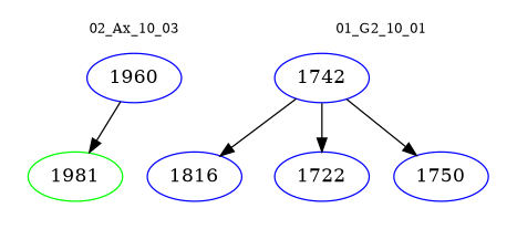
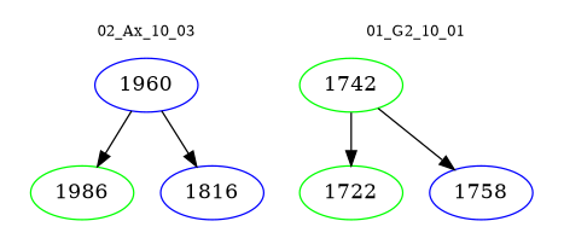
  digraph {
    node [color=blue]
    edge [color=black]
    n1 [label=1960]
    n2 [label=1816]
-   n3 [color=green label=1981]
-   n4 [label=1742]
-   n5 [label=1722]
-   n6 [label=1750]
+   n3 [color=green label=1986]
+   n4 [color=green label=1742]
+   n5 [color=green label=1722]
+   n6 [label=1758]
    subgraph cluster_1 {
      color=white
      fontsize=10
      label="02_Ax_10_03"
      n1
      n2
      n3
    }
    subgraph cluster_2 {
      color=white
      fontsize=10
      label="01_G2_10_01"
      n4
      n5
      n6
    }
-   n4 -> n2
+   n1 -> n2
    n1 -> n3
    n4 -> n5
    n4 -> n6
  }
